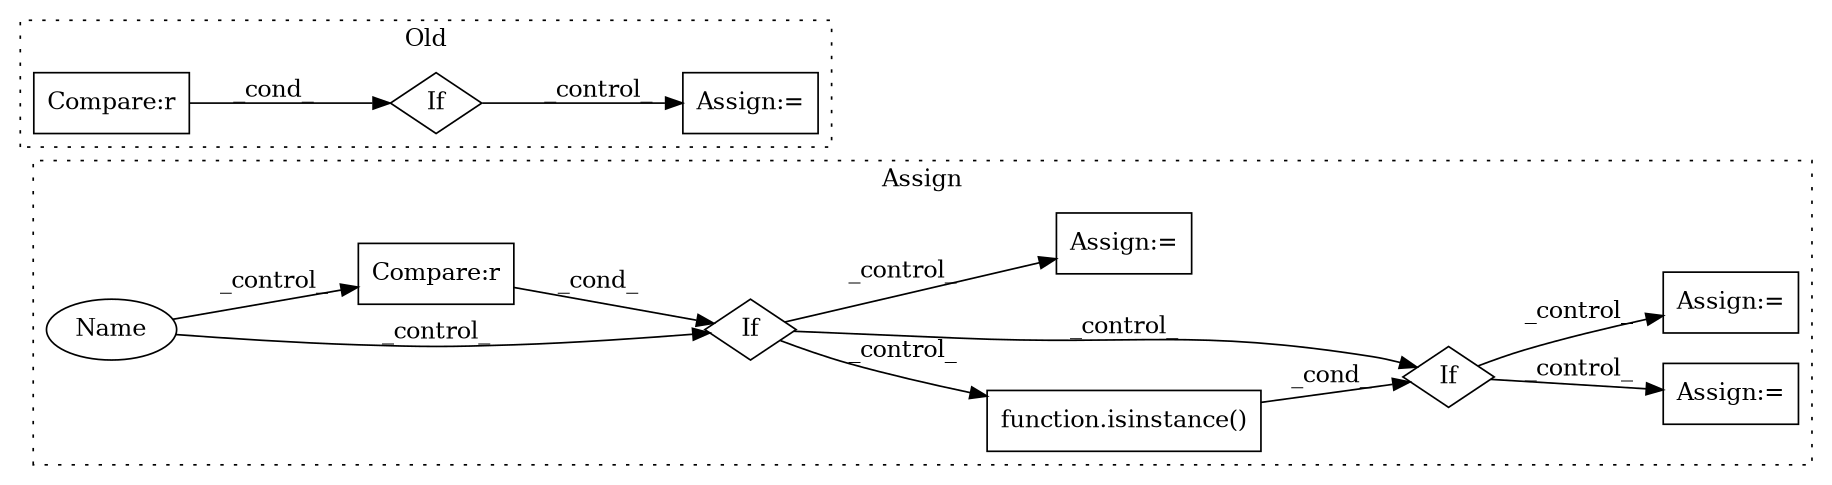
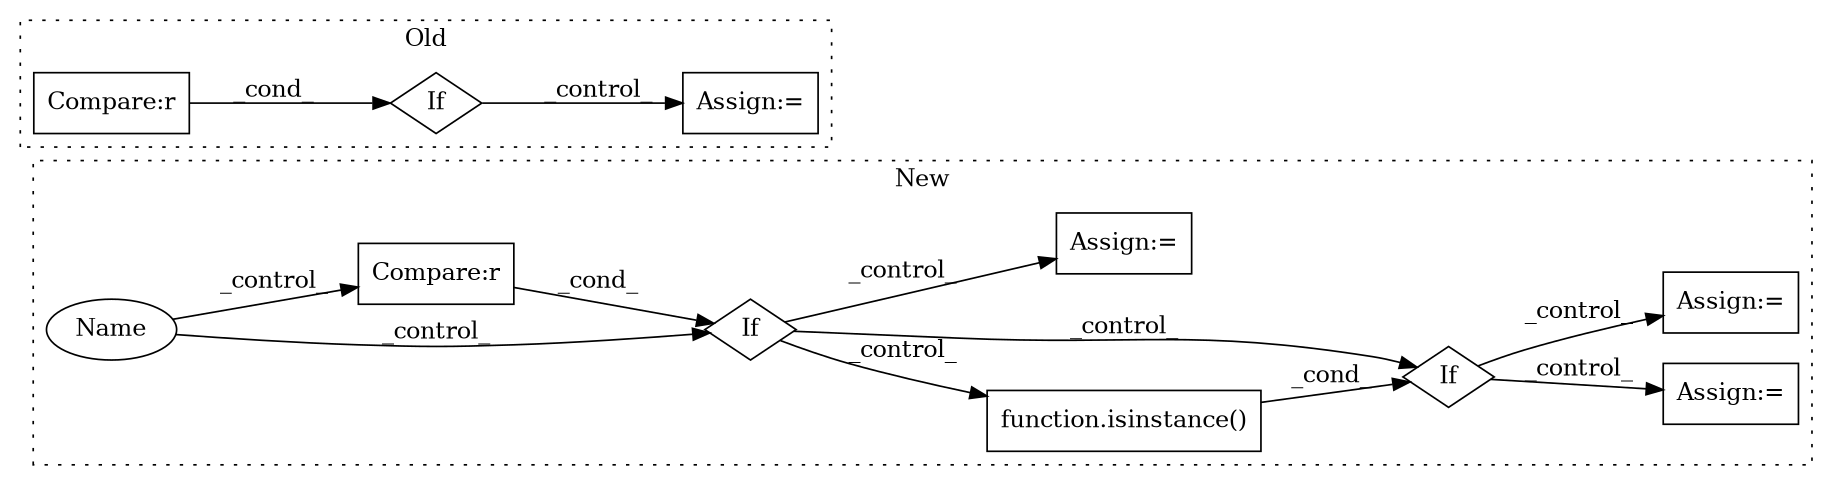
  digraph {
    rankdir=LR
    node [a=68 l=3 s=4605 shape=box]
    n1 [a=75 l="11,1" label="function.isinstance()" s="5107,5147"]
    n2 [a=96 label=If s=5100 shape=diamond]
    n3 [label="Assign:=" s=5442]
    n4 [label="Assign:=" s=5376]
    n5 [a=96 l=0 label=If shape=diamond]
    n6 [a=40 l=19 label="Compare:r"]
    n7 [l=14 label="Assign:=" s=4731]
    n8 [a=87 l=8 label=Name s=3749 shape=ellipse]
    n9 [a=96 l=0 label=If s=3695 shape=diamond]
    n10 [label="Assign:=" s=3807]
    n11 [a=40 l=13 label="Compare:r" s=3695]
    subgraph cluster_1 {
-     label=Assign
+     label=New
      style=dotted
      n1
      n2
      n3
      n4
      n5
      n6
      n7
      n8
    }
    subgraph cluster_2 {
      label=Old
      style=dotted
      n9
      n10
      n11
    }
    n1 -> n2 [label=_cond_]
    n2 -> n3 [label=_control_]
    n2 -> n4 [label=_control_]
    n5 -> n1 [label=_control_]
    n5 -> n2 [label=_control_]
    n5 -> n7 [label=_control_]
    n6 -> n5 [label=_cond_]
    n8 -> n5 [label=_control_]
    n8 -> n6 [label=_control_]
    n9 -> n10 [label=_control_]
    n11 -> n9 [label=_cond_]
  }
